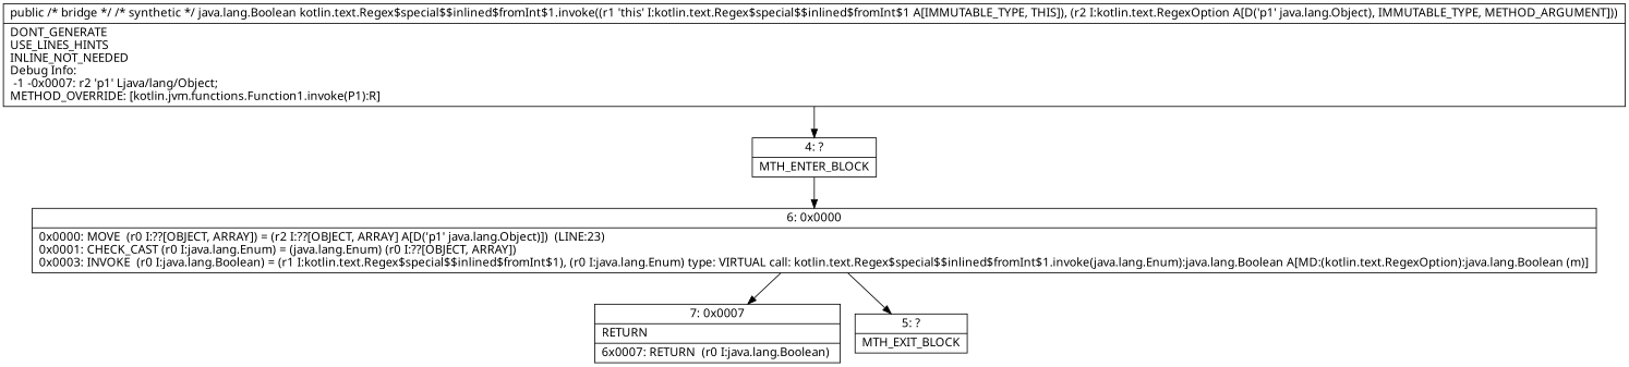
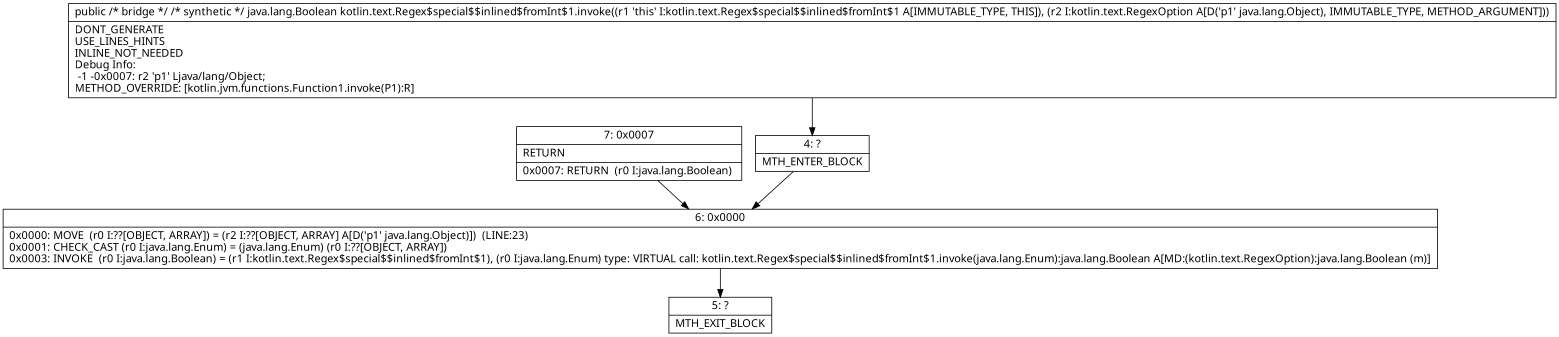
  digraph {
    fontname="Noto Sans"
    node [fontname="Noto Sans" shape=record]
    edge [fontname="Noto Sans"]
    n1 [label="{4\:\ ?|MTH_ENTER_BLOCK\l}"]
    n2 [label="{6\:\ 0x0000|0x0000: MOVE  (r0 I:??[OBJECT, ARRAY]) = (r2 I:??[OBJECT, ARRAY] A[D('p1' java.lang.Object)])  (LINE:23)\l0x0001: CHECK_CAST (r0 I:java.lang.Enum) = (java.lang.Enum) (r0 I:??[OBJECT, ARRAY]) \l0x0003: INVOKE  (r0 I:java.lang.Boolean) = (r1 I:kotlin.text.Regex$special$$inlined$fromInt$1), (r0 I:java.lang.Enum) type: VIRTUAL call: kotlin.text.Regex$special$$inlined$fromInt$1.invoke(java.lang.Enum):java.lang.Boolean A[MD:(kotlin.text.RegexOption):java.lang.Boolean (m)]\l}"]
-   n3 [label="{7\:\ 0x0007|RETURN\l|6x0007: RETURN  (r0 I:java.lang.Boolean) \l}"]
+   n3 [label="{7\:\ 0x0007|RETURN\l|0x0007: RETURN  (r0 I:java.lang.Boolean) \l}"]
    n4 [label="{5\:\ ?|MTH_EXIT_BLOCK\l}"]
    n5 [label="{public \/* bridge *\/ \/* synthetic *\/ java.lang.Boolean kotlin.text.Regex$special$$inlined$fromInt$1.invoke((r1 'this' I:kotlin.text.Regex$special$$inlined$fromInt$1 A[IMMUTABLE_TYPE, THIS]), (r2 I:kotlin.text.RegexOption A[D('p1' java.lang.Object), IMMUTABLE_TYPE, METHOD_ARGUMENT]))  | DONT_GENERATE\lUSE_LINES_HINTS\lINLINE_NOT_NEEDED\lDebug Info:\l  \-1 \-0x0007: r2 'p1' Ljava\/lang\/Object;\lMETHOD_OVERRIDE: [kotlin.jvm.functions.Function1.invoke(P1):R]\l}"]
    n1 -> n2
-   n2 -> n3
+   n3 -> n2
    n2 -> n4
    n5 -> n1
  }
